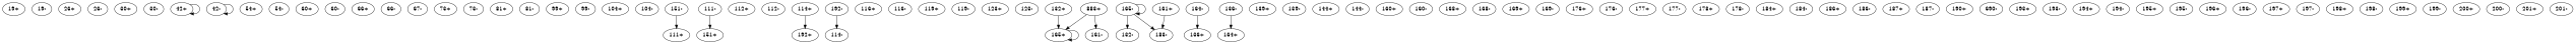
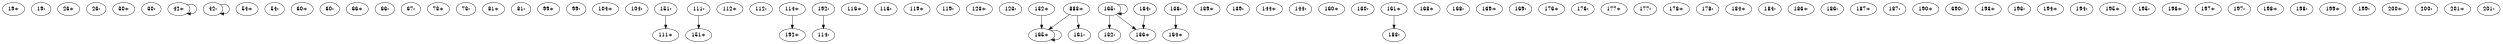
  digraph {
    k=43
    node [C=485 l=107]
    edge [d=-42]
    "19+"
    "19-"
    "26+" [C=482 l=120]
    "26-" [C=482 l=120]
    "30+" [C=1299 l=312]
    "30-" [C=1299 l=312]
    "42+" [C=25 l=43]
    "42-" [C=25 l=43]
    "54+" [C=8435 l=635]
    "54-" [C=8435 l=635]
    "60+" [C=631 l=149]
    "60-" [C=631 l=149]
    "66+" [C=4354 l=484]
    "66-" [C=4354 l=484]
    "67-" [C=713 l=114]
    "73+" [C=924 l=129]
    "73-" [C=924 l=129]
    "81+" [C=1178 l=183]
    "81-" [C=1178 l=183]
    "99+" [C=33921 l=2556]
    "99-" [C=33921 l=2556]
    "104+" [C=616 l=116]
    "104-" [C=616 l=116]
    "111+" [C=700 l=113]
    "111-" [C=700 l=113]
    "151+" [C=26668 l=2048]
    "112+" [C=1398 l=239]
    "112-" [C=1398 l=239]
    "114+" [C=1547 l=193]
    "192+" [C=18461 l=1643]
    "114-" [C=1547 l=193]
    "116+" [C=4682 l=399]
    "116-" [C=4682 l=399]
    "119+" [C=6535 l=676]
    "119-" [C=6535 l=676]
    "123+" [C=4769 l=459]
    "123-" [C=4769 l=459]
    "132+" [C=1151 l=168]
    "165+" [C=121954 l=8756]
    "132-" [C=1151 l=168]
    "136+" [C=5911 l=549]
    "136-" [C=5911 l=549]
    "164+" [C=21999 l=1965]
    "139+" [C=1189 l=251]
    "139-" [C=1189 l=251]
    "144+" [C=94964 l=7750]
    "144-" [C=94964 l=7750]
    "151-" [C=26668 l=2048]
    "160+" [C=96549 l=7342]
    "160-" [C=96549 l=7342]
    "161+" [C=29381 l=2401]
    "183-" [C=48400 l=3731]
    "161-" [C=29381 l=2401]
    "164-" [C=21999 l=1965]
    "165-" [C=121954 l=8756]
    "168+" [C=22907 l=1971]
    "168-" [C=22907 l=1971]
    "169+" [C=21160 l=1810]
    "169-" [C=21160 l=1810]
    "176+" [C=64457 l=4885]
    "176-" [C=64457 l=4885]
    "177+" [C=33285 l=2607]
    "177-" [C=33285 l=2607]
    "178+" [C=36619 l=2882]
    "178-" [C=36619 l=2882]
    n66 [C=48400 l=3731 label="883+"]
    "184+" [C=57723 l=4941]
    "184-" [C=57723 l=4941]
    "186+" [C=20222 l=1823]
    "186-" [C=20222 l=1823]
    "187+" [C=25988 l=2201]
    "187-" [C=25988 l=2201]
    "190+" [C=32855 l=2537]
    n74 [C=32855 l=2537 label="690-"]
    "192-" [C=18461 l=1643]
    "193+" [C=282789 l=22993]
    "193-" [C=282789 l=22993]
    "194+" [C=290993 l=21649]
    "194-" [C=290993 l=21649]
    "195+" [C=267346 l=21058]
    "195-" [C=267346 l=21058]
    "196+" [C=343799 l=28172]
-   "196-" [C=343799 l=28172]
    "197+" [C=102592 l=8569]
    "197-" [C=102592 l=8569]
    "198+" [C=203487 l=16507]
    "198-" [C=203487 l=16507]
    "199+" [C=91910 l=6251]
    "199-" [C=91910 l=6251]
    "200+" [C=106364 l=8695]
    "200-" [C=106364 l=8695]
    "201+" [C=105841 l=8116]
    "201-" [C=105841 l=8116]
    "42+" -> "42+" [d=-41]
    "42-" -> "42-" [d=-41]
    "111-" -> "151+" [d=-39]
    "114+" -> "192+"
    "132+" -> "165+"
    "165+" -> "165+" [d=-41]
    "136-" -> "164+"
    "151-" -> "111+" [d=-39]
    "161+" -> "183-"
    "164-" -> "136+"
    "165-" -> "132-"
-   "165-" -> "183-" [d=-952]
+   "165-" -> "136+" [d=-952]
    "165-" -> "165-" [d=-41]
    n66 -> "165+" [d=-952]
    n66 -> "161-"
    "192-" -> "114-"
  }
